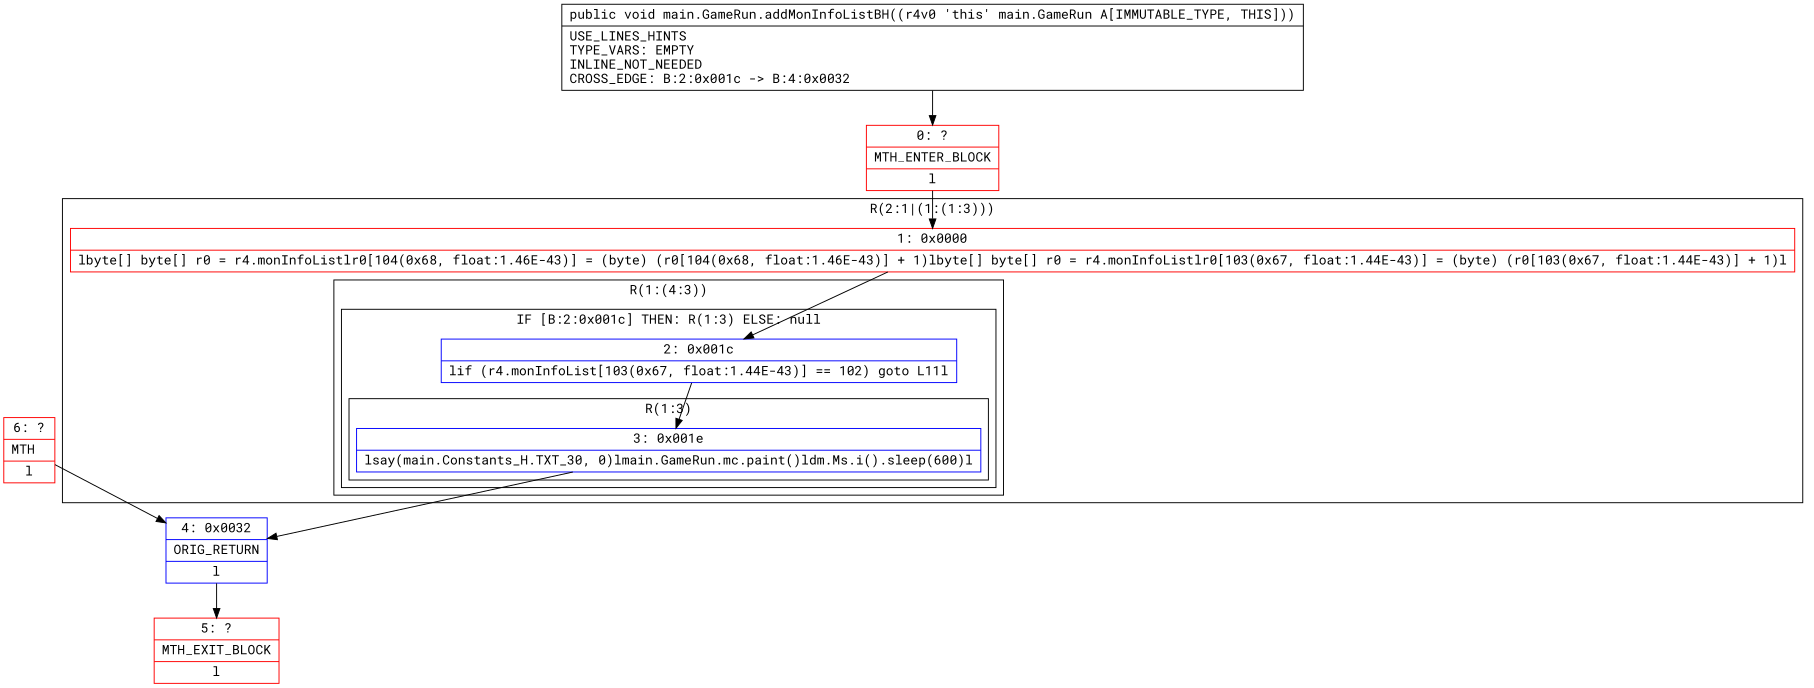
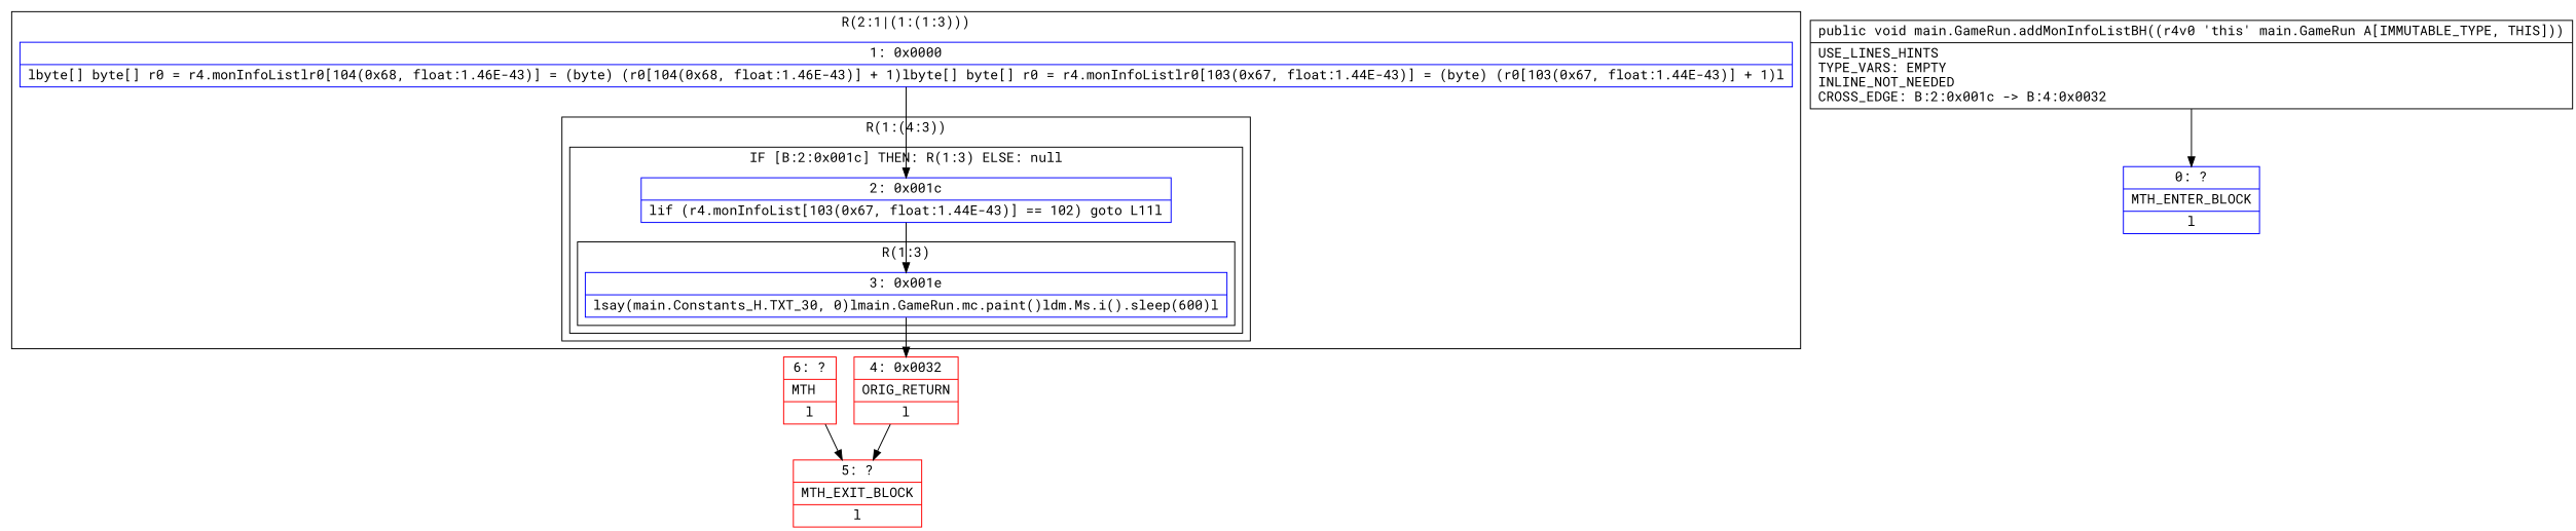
  digraph {
    fontname="Roboto Mono"
    node [color=red fontname="Roboto Mono" shape=record]
    edge [fontname="Roboto Mono"]
    n1 [color=blue label="{3\:\ 0x001e|lsay(main.Constants_H.TXT_30, 0)lmain.GameRun.mc.paint()ldm.Ms.i().sleep(600)l}"]
    n2 [color=blue label="{2\:\ 0x001c|lif (r4.monInfoList[103(0x67, float:1.44E\-43)] == 102) goto L11l}"]
-   n3 [label="{1\:\ 0x0000|lbyte[] byte[] r0 = r4.monInfoListlr0[104(0x68, float:1.46E\-43)] = (byte) (r0[104(0x68, float:1.46E\-43)] + 1)lbyte[] byte[] r0 = r4.monInfoListlr0[103(0x67, float:1.44E\-43)] = (byte) (r0[103(0x67, float:1.44E\-43)] + 1)l}"]
-   n4 [color=blue label="{4\:\ 0x0032|ORIG_RETURN\l|l}"]
+   n3 [color=blue label="{1\:\ 0x0000|lbyte[] byte[] r0 = r4.monInfoListlr0[104(0x68, float:1.46E\-43)] = (byte) (r0[104(0x68, float:1.46E\-43)] + 1)lbyte[] byte[] r0 = r4.monInfoListlr0[103(0x67, float:1.44E\-43)] = (byte) (r0[103(0x67, float:1.44E\-43)] + 1)l}"]
+   n4 [label="{4\:\ 0x0032|ORIG_RETURN\l|l}"]
    n5 [label="{6\:\ ?|MTH\l|l}"]
    n6 [label="{5\:\ ?|MTH_EXIT_BLOCK\l|l}"]
-   n7 [label="{0\:\ ?|MTH_ENTER_BLOCK\l|l}"]
+   n7 [color=blue label="{0\:\ ?|MTH_ENTER_BLOCK\l|l}"]
    n8 [label="{public void main.GameRun.addMonInfoListBH((r4v0 'this' main.GameRun A[IMMUTABLE_TYPE, THIS]))  | USE_LINES_HINTS\lTYPE_VARS: EMPTY\lINLINE_NOT_NEEDED\lCROSS_EDGE: B:2:0x001c \-\> B:4:0x0032\l}" color=""]
    subgraph cluster_1 {
      label="R(2:1|(1:(1:3)))"
      n3
      subgraph cluster_2 {
        label="R(1:(4:3))"
        subgraph cluster_3 {
          label="IF [B:2:0x001c] THEN: R(1:3) ELSE: null"
          n2
          subgraph cluster_4 {
            label="R(1:3)"
            n1
          }
        }
      }
    }
    n1 -> n4
    n2 -> n1
    n3 -> n2
    n4 -> n6
-   n5 -> n4
-   n7 -> n3
+   n5 -> n6
    n8 -> n7
  }
